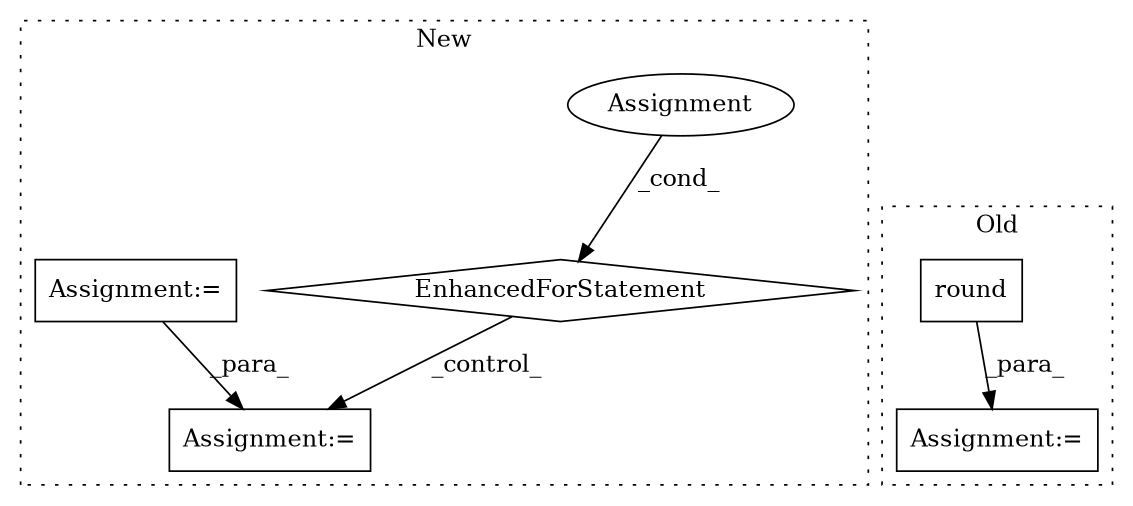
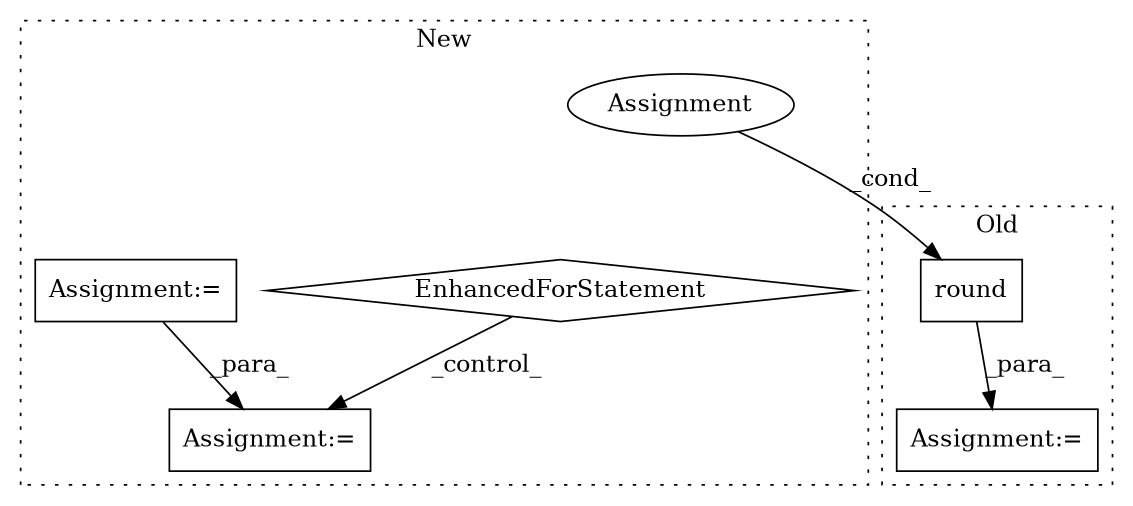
  digraph {
    node [a=7 l=1 shape=box]
    n1 [a=32 l="6,1" label=round s="1349,1358"]
    n2 [l=12 label="Assignment:=" s=1331]
    n3 [a=70 l="53,2" label=EnhancedForStatement s="1365,1441" shape=diamond]
    n4 [l=2 label="Assignment:=" s=1452]
    n5 [a=42 label=Assignment s=1422 shape=ellipse]
    n6 [label="Assignment:=" s=1319]
    subgraph cluster_1 {
      label=Old
      style=dotted
      n1
      n2
    }
    subgraph cluster_2 {
      label=New
      style=dotted
      n3
      n4
      n5
      n6
    }
    n1 -> n2 [label=_para_]
    n3 -> n4 [label=_control_]
-   n5 -> n3 [label=_cond_]
+   n5 -> n1 [label=_cond_]
    n6 -> n4 [label=_para_]
  }
